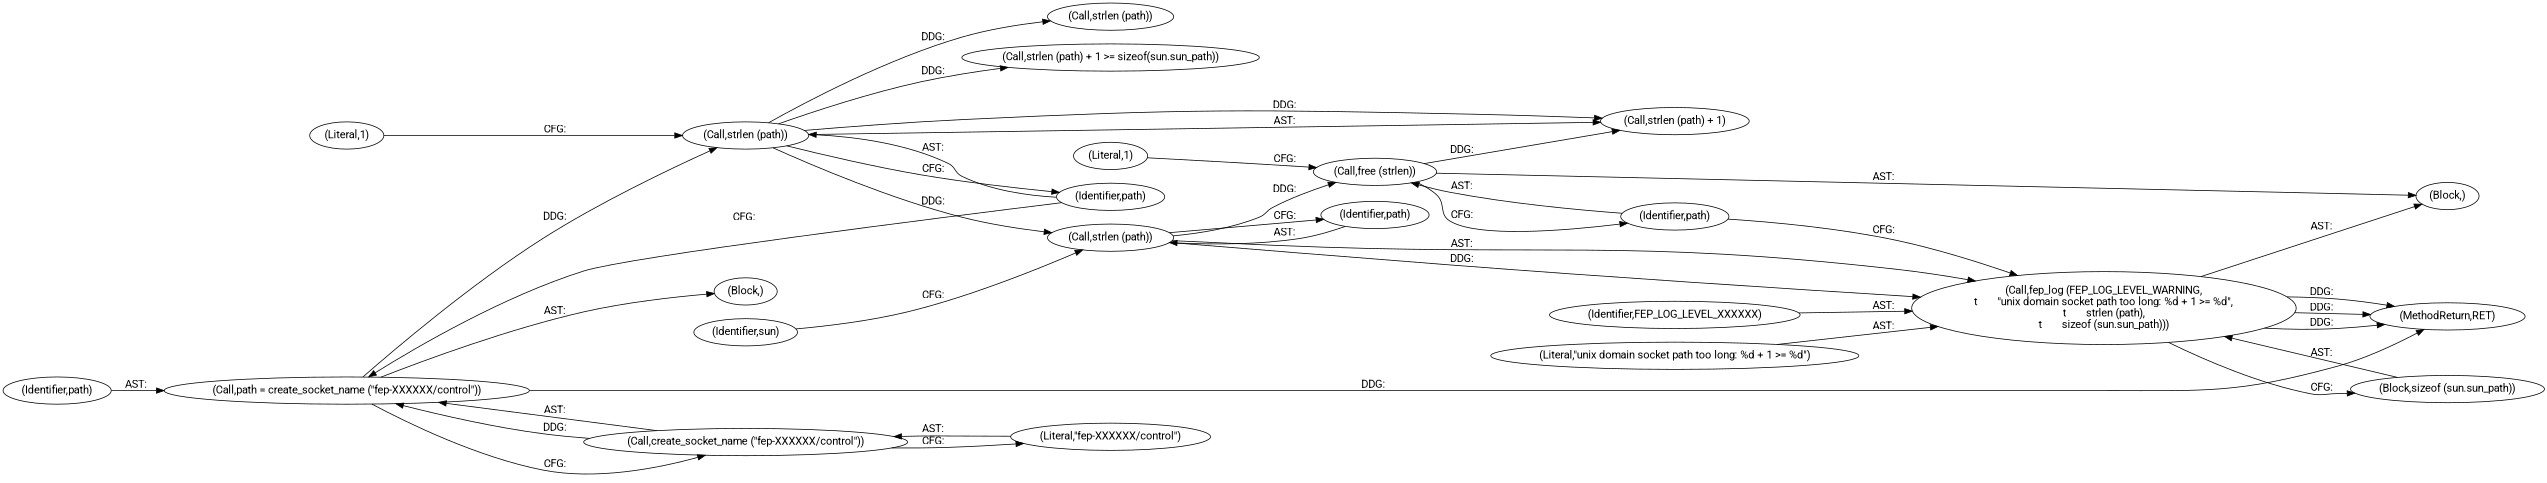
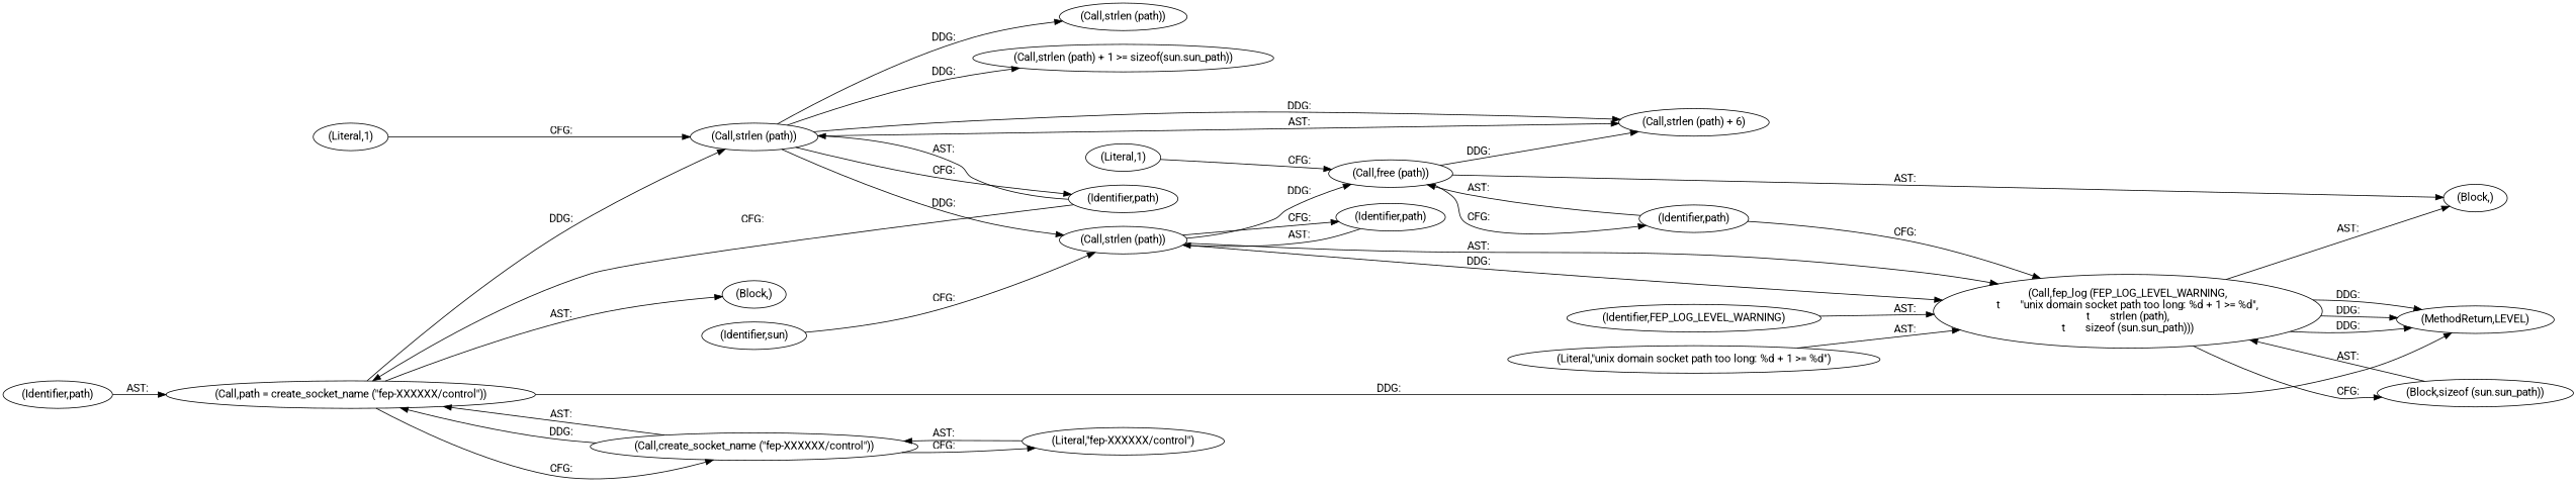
  digraph {
    fontname=Roboto
    rankdir=LR
    node [fontname=Roboto]
    edge [fontname=Roboto]
    n1 [label="(Call,strlen (path))"]
    n2 [label="(Call,fep_log (FEP_LOG_LEVEL_WARNING,\n\t       \"unix domain socket path too long: %d + 1 >= %d\",\n\t       strlen (path),\n\t       sizeof (sun.sun_path)))"]
-   n3 [label="(Call,free (strlen))"]
+   n3 [label="(Call,free (path))"]
    n4 [label="(Identifier,path)"]
-   n5 [label="(MethodReturn,RET)"]
+   n5 [label="(MethodReturn,LEVEL)"]
    n6 [label="(Block,)"]
    n7 [label="(Block,sizeof (sun.sun_path))"]
-   n8 [label="(Call,strlen (path) + 1)"]
+   n8 [label="(Call,strlen (path) + 6)"]
    n9 [label="(Identifier,path)"]
    n10 [label="(Call,strlen (path))"]
    n11 [label="(Identifier,path)"]
    n12 [label="(Call,strlen (path))"]
    n13 [label="(Call,strlen (path) + 1 >= sizeof(sun.sun_path))"]
    n14 [label="(Call,path = create_socket_name (\"fep-XXXXXX/control\"))"]
    n15 [label="(Call,create_socket_name (\"fep-XXXXXX/control\"))"]
    n16 [label="(Block,)"]
    n17 [label="(Literal,\"fep-XXXXXX/control\")"]
    n18 [label="(Literal,1)"]
    n19 [label="(Identifier,sun)"]
    n20 [label="(Literal,1)"]
    n21 [label="(Identifier,path)"]
    n22 [label="(Literal,\"unix domain socket path too long: %d + 1 >= %d\")"]
-   n23 [label="(Identifier,FEP_LOG_LEVEL_XXXXXX)"]
+   n23 [label="(Identifier,FEP_LOG_LEVEL_WARNING)"]
    n1 -> n2 [label="AST: "]
    n1 -> n2 [label="DDG: "]
    n1 -> n3 [label="DDG: "]
    n1 -> n4 [label="CFG: "]
    n2 -> n5 [label="DDG: "]
    n2 -> n5 [label="DDG: "]
    n2 -> n5 [label="DDG: "]
    n2 -> n6 [label="AST: "]
    n2 -> n7 [label="CFG: "]
    n3 -> n6 [label="AST: "]
    n3 -> n8 [label="DDG: "]
    n3 -> n9 [label="CFG: "]
    n4 -> n1 [label="AST: "]
    n7 -> n2 [label="AST: "]
    n9 -> n2 [label="CFG: "]
    n9 -> n3 [label="AST: "]
    n10 -> n1 [label="DDG: "]
    n10 -> n8 [label="AST: "]
    n10 -> n8 [label="DDG: "]
    n10 -> n11 [label="CFG: "]
    n10 -> n12 [label="DDG: "]
    n10 -> n13 [label="DDG: "]
    n11 -> n10 [label="AST: "]
    n11 -> n14 [label="CFG: "]
    n14 -> n5 [label="DDG: "]
    n14 -> n10 [label="DDG: "]
    n14 -> n15 [label="CFG: "]
    n14 -> n16 [label="AST: "]
    n15 -> n14 [label="AST: "]
    n15 -> n14 [label="DDG: "]
    n15 -> n17 [label="CFG: "]
    n17 -> n15 [label="AST: "]
    n18 -> n3 [label="CFG: "]
    n19 -> n1 [label="CFG: "]
    n20 -> n10 [label="CFG: "]
    n21 -> n14 [label="AST: "]
    n22 -> n2 [label="AST: "]
    n23 -> n2 [label="AST: "]
  }
